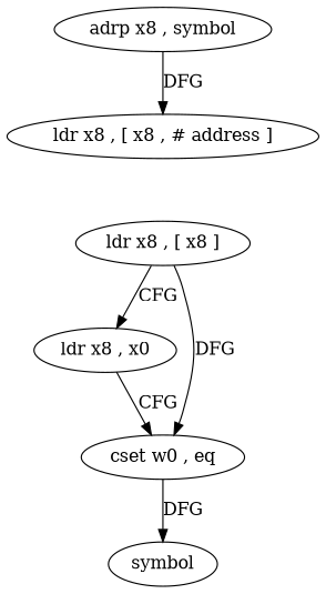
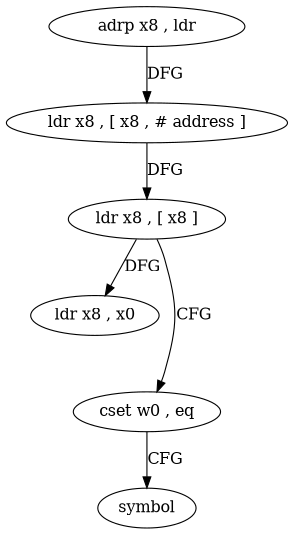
  digraph {
-   n1 [label="adrp x8 , symbol"]
+   n1 [label="adrp x8 , ldr"]
    n2 [label="ldr x8 , [ x8 , # address ]"]
    n3 [label="ldr x8 , [ x8 ]"]
    n4 [label="ldr x8 , x0"]
    n5 [label="cset w0 , eq"]
    n6 [label=symbol]
    n1 -> n2 [label=DFG]
-   n3 -> n4 [label=CFG]
-   n3 -> n5 [label=DFG]
-   n4 -> n5 [label=CFG]
-   n5 -> n6 [label=DFG]
+   n2 -> n3 [label=DFG]
+   n3 -> n4 [label=DFG]
+   n3 -> n5 [label=CFG]
+   n5 -> n6 [label=CFG]
  }
